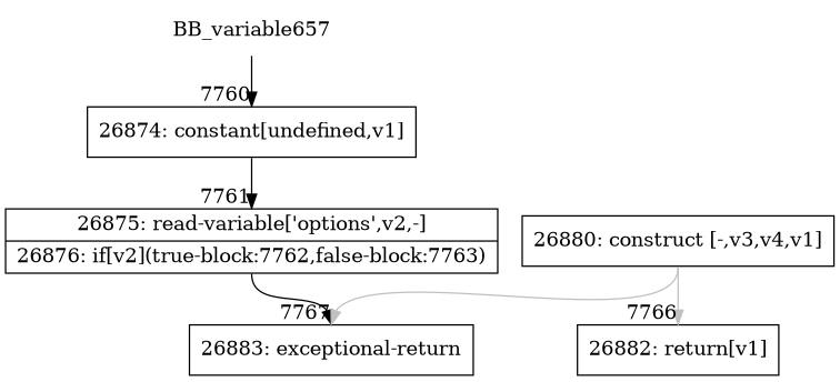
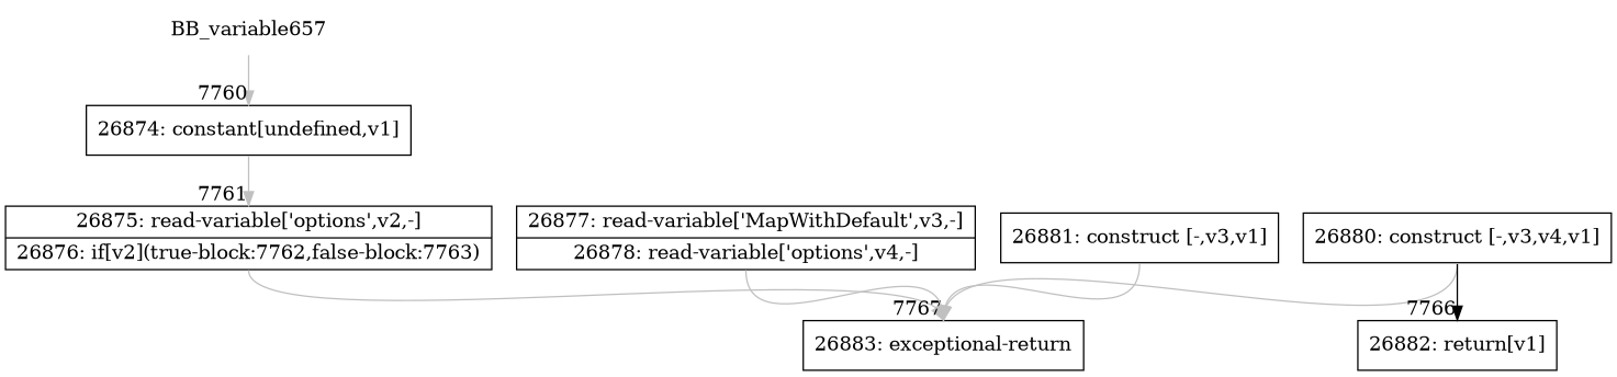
  digraph {
    rankdir=TD
    node [shape=record]
    edge [headport=n tailport=s color=gray]
    n1 [label=BB_variable657 shape=none]
    n2 [label="{26874: constant[undefined,v1]}"]
    n3 [label="{26875: read-variable['options',v2,-]|26876: if[v2](true-block:7762,false-block:7763)}"]
    n4 [label="{26883: exceptional-return}"]
+   n5 [label="{26877: read-variable['MapWithDefault',v3,-]|26878: read-variable['options',v4,-]}"]
    n6 [label="{26880: construct [-,v3,v4,v1]}"]
    n7 [label="{26882: return[v1]}"]
-   n1 -> n2 [headlabel="    7760" color=""]
-   n2 -> n3 [headlabel="      7761" color=""]
-   n3 -> n4 [color=black headlabel="      7767"]
+   n8 [label="{26881: construct [-,v3,v1]}"]
+   n1 -> n2 [headlabel="    7760"]
+   n2 -> n3 [headlabel="      7761"]
+   n3 -> n4 [headlabel="      7767"]
+   n5 -> n4
    n6 -> n4
-   n6 -> n7 [headlabel="      7766"]
+   n6 -> n7 [headlabel="      7766" color=""]
+   n8 -> n4
  }
